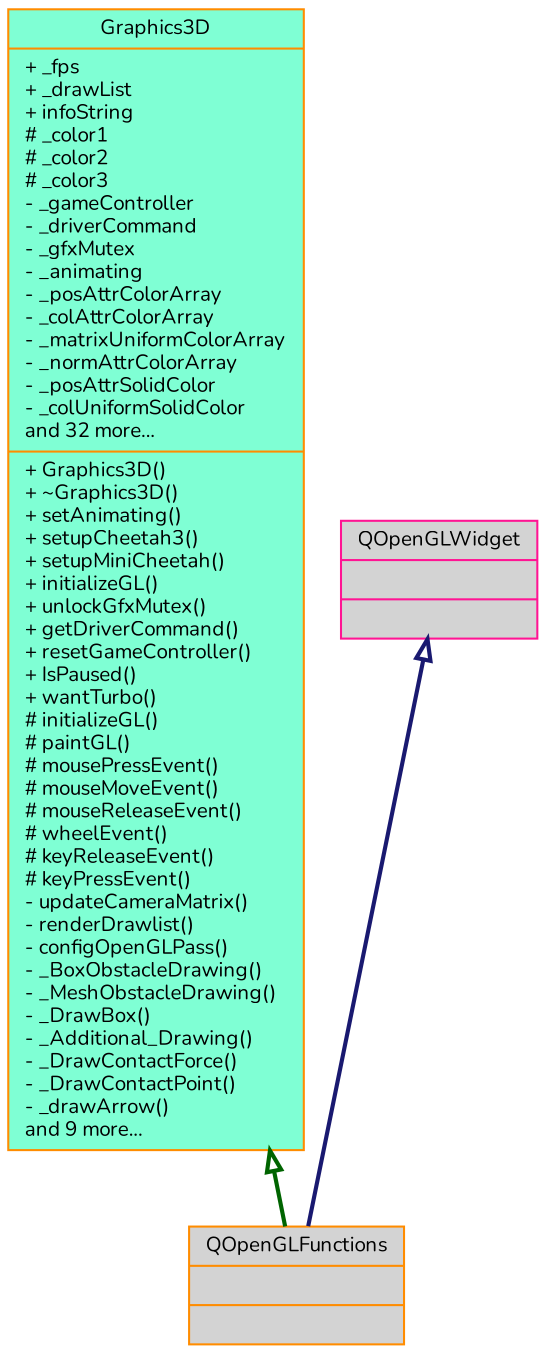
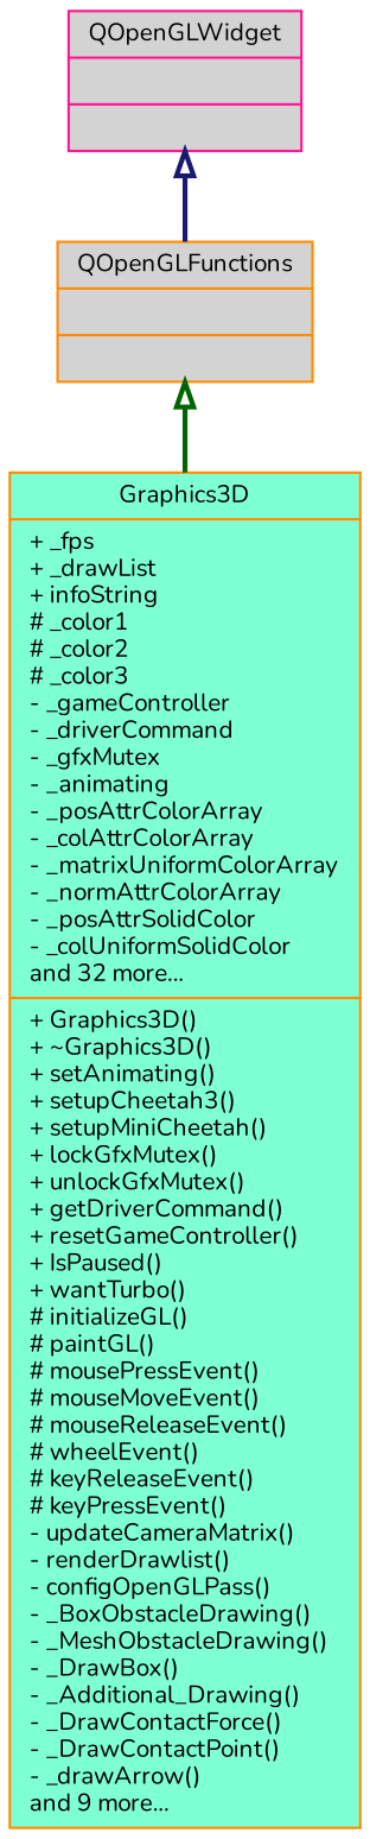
  digraph {
    fontname=Nunito
    node [color=darkorange fillcolor=lightgrey fontname=Nunito fontsize=10 shape=record style=filled]
    edge [arrowtail=onormal dir=back fontname=Nunito fontsize=10 labelfontname=FreeSans labelfontsize=10 style=bold]
-   n1 [fillcolor=aquamarine fontcolor=black height=0.2 label="{Graphics3D\n|+ _fps\l+ _drawList\l+ infoString\l# _color1\l# _color2\l# _color3\l- _gameController\l- _driverCommand\l- _gfxMutex\l- _animating\l- _posAttrColorArray\l- _colAttrColorArray\l- _matrixUniformColorArray\l- _normAttrColorArray\l- _posAttrSolidColor\l- _colUniformSolidColor\land 32 more...\l|+ Graphics3D()\l+ ~Graphics3D()\l+ setAnimating()\l+ setupCheetah3()\l+ setupMiniCheetah()\l+ initializeGL()\l+ unlockGfxMutex()\l+ getDriverCommand()\l+ resetGameController()\l+ IsPaused()\l+ wantTurbo()\l# initializeGL()\l# paintGL()\l# mousePressEvent()\l# mouseMoveEvent()\l# mouseReleaseEvent()\l# wheelEvent()\l# keyReleaseEvent()\l# keyPressEvent()\l- updateCameraMatrix()\l- renderDrawlist()\l- configOpenGLPass()\l- _BoxObstacleDrawing()\l- _MeshObstacleDrawing()\l- _DrawBox()\l- _Additional_Drawing()\l- _DrawContactForce()\l- _DrawContactPoint()\l- _drawArrow()\land 9 more...\l}" width=0.4]
+   n1 [fillcolor=aquamarine fontcolor=black height=0.2 label="{Graphics3D\n|+ _fps\l+ _drawList\l+ infoString\l# _color1\l# _color2\l# _color3\l- _gameController\l- _driverCommand\l- _gfxMutex\l- _animating\l- _posAttrColorArray\l- _colAttrColorArray\l- _matrixUniformColorArray\l- _normAttrColorArray\l- _posAttrSolidColor\l- _colUniformSolidColor\land 32 more...\l|+ Graphics3D()\l+ ~Graphics3D()\l+ setAnimating()\l+ setupCheetah3()\l+ setupMiniCheetah()\l+ lockGfxMutex()\l+ unlockGfxMutex()\l+ getDriverCommand()\l+ resetGameController()\l+ IsPaused()\l+ wantTurbo()\l# initializeGL()\l# paintGL()\l# mousePressEvent()\l# mouseMoveEvent()\l# mouseReleaseEvent()\l# wheelEvent()\l# keyReleaseEvent()\l# keyPressEvent()\l- updateCameraMatrix()\l- renderDrawlist()\l- configOpenGLPass()\l- _BoxObstacleDrawing()\l- _MeshObstacleDrawing()\l- _DrawBox()\l- _Additional_Drawing()\l- _DrawContactForce()\l- _DrawContactPoint()\l- _drawArrow()\land 9 more...\l}" width=0.4]
    n2 [color=deeppink height=0.2 label="{QOpenGLWidget\n||}" width=0.4]
    n3 [height=0.2 label="{QOpenGLFunctions\n||}" width=0.4]
    n2 -> n3 [color=midnightblue]
-   n1 -> n3 [color=darkgreen]
+   n3 -> n1 [color=darkgreen]
  }
